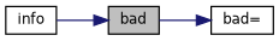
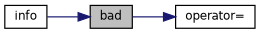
  digraph {
    rankdir=LR
    node [color=black fontname=Helvetica fontsize=10 shape=record]
    edge [color=midnightblue fontname=Helvetica fontsize=10 labelfontname=Helvetica labelfontsize=10 style=solid]
    n1 [fillcolor=grey75 fontcolor=black height=0.2 label=bad style=filled width=0.4]
-   n2 [height=0.2 label="bad=" width=0.4]
+   n2 [height=0.2 label="operator=" width=0.4]
    n3 [height=0.2 label=info width=0.4]
    n1 -> n2
    n3 -> n1
  }
